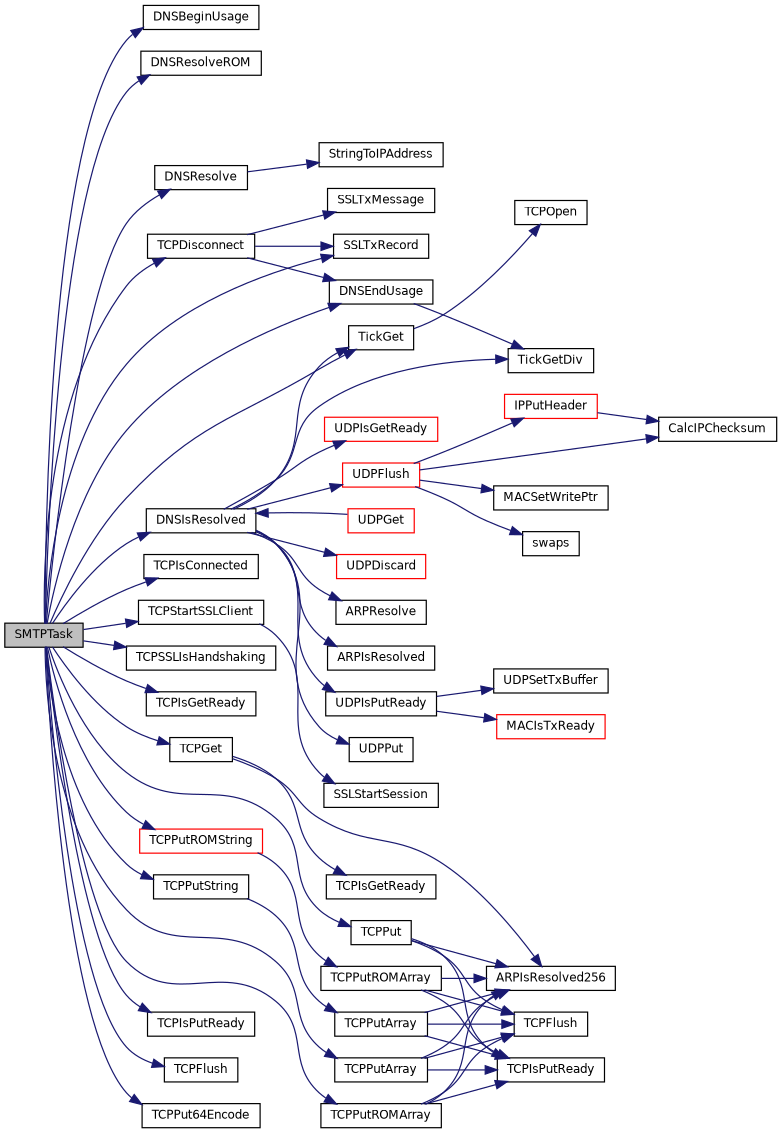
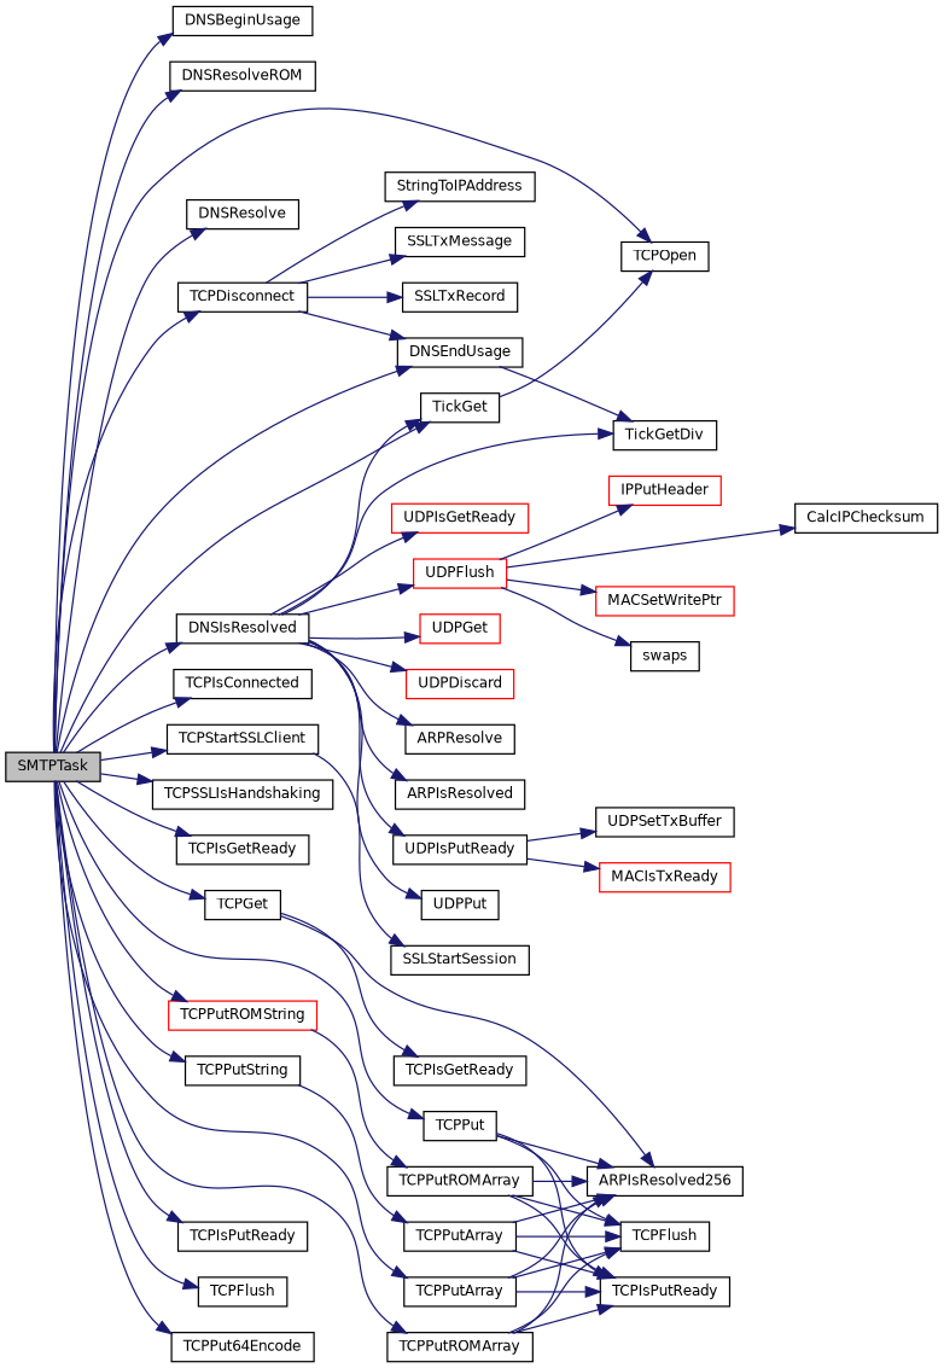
  digraph {
    rankdir=LR
    node [color=black fillcolor=white fontname=Helvetica fontsize=10 shape=record style=filled]
    edge [color=midnightblue fontname=Helvetica fontsize=10 labelfontname=Helvetica labelfontsize=10 style=solid]
    n1 [fillcolor=grey75 fontcolor=black height=0.2 label=SMTPTask width=0.4]
    n2 [height=0.2 label=DNSBeginUsage width=0.4]
    n3 [height=0.2 label=DNSResolveROM width=0.4]
    n4 [height=0.2 label=DNSResolve width=0.4]
    n5 [height=0.2 label=DNSEndUsage width=0.4]
    n6 [height=0.2 label=TickGet width=0.4]
    n7 [height=0.2 label=DNSIsResolved width=0.4]
    n8 [height=0.2 label=TCPOpen width=0.4]
    n9 [height=0.2 label=TCPIsConnected width=0.4]
    n10 [height=0.2 label=TCPStartSSLClient width=0.4]
    n11 [height=0.2 label=TCPSSLIsHandshaking width=0.4]
    n12 [height=0.2 label=TCPIsGetReady width=0.4]
    n13 [height=0.2 label=TCPGet width=0.4]
    n14 [height=0.2 label=TCPIsPutReady width=0.4]
    n15 [color=red height=0.2 label=TCPPutROMString width=0.4]
    n16 [height=0.2 label=TCPFlush width=0.4]
    n17 [height=0.2 label=TCPPut64Encode width=0.4]
    n18 [height=0.2 label=TCPPutArray width=0.4]
    n19 [height=0.2 label=TCPPutROMArray width=0.4]
    n20 [height=0.2 label=TCPPutString width=0.4]
    n21 [height=0.2 label=TCPPut width=0.4]
    n22 [height=0.2 label=TCPDisconnect width=0.4]
    n23 [height=0.2 label=StringToIPAddress width=0.4]
    n24 [height=0.2 label=TickGetDiv width=0.4]
    n25 [height=0.2 label=ARPResolve width=0.4]
    n26 [height=0.2 label=ARPIsResolved width=0.4]
    n27 [height=0.2 label=UDPIsPutReady width=0.4]
    n28 [height=0.2 label=UDPPut width=0.4]
    n29 [color=red height=0.2 label=UDPFlush width=0.4]
    n30 [color=red height=0.2 label=UDPIsGetReady width=0.4]
    n31 [color=red height=0.2 label=UDPGet width=0.4]
    n32 [color=red height=0.2 label=UDPDiscard width=0.4]
    n33 [height=0.2 label=SSLStartSession width=0.4]
    n34 [height=0.2 label=TCPIsGetReady width=0.4]
    n35 [height=0.2 label=ARPIsResolved256 width=0.4]
    n36 [height=0.2 label=TCPPutROMArray width=0.4]
    n37 [height=0.2 label=TCPIsPutReady width=0.4]
    n38 [height=0.2 label=TCPFlush width=0.4]
    n39 [height=0.2 label=TCPPutArray width=0.4]
    n40 [height=0.2 label=SSLTxRecord width=0.4]
    n41 [height=0.2 label=SSLTxMessage width=0.4]
    n42 [color=red height=0.2 label=MACIsTxReady width=0.4]
    n43 [height=0.2 label=UDPSetTxBuffer width=0.4]
    n44 [height=0.2 label=swaps width=0.4]
    n45 [height=0.2 label=CalcIPChecksum width=0.4]
-   n46 [height=0.2 label=MACSetWritePtr width=0.4]
+   n46 [color=red height=0.2 label=MACSetWritePtr width=0.4]
    n47 [color=red height=0.2 label=IPPutHeader width=0.4]
    n1 -> n2
    n1 -> n3
    n1 -> n4
    n1 -> n5
    n1 -> n6
    n1 -> n7
-   n1 -> n40
+   n1 -> n8
    n1 -> n9
    n1 -> n10
    n1 -> n11
    n1 -> n12
    n1 -> n13
    n1 -> n14
    n1 -> n15
    n1 -> n16
    n1 -> n17
    n1 -> n18
    n1 -> n19
    n1 -> n20
    n1 -> n21
    n1 -> n22
-   n4 -> n23
+   n22 -> n23
    n5 -> n24
    n6 -> n8
    n7 -> n6
    n7 -> n24
    n7 -> n25
    n7 -> n26
    n7 -> n27
    n7 -> n28
    n7 -> n29
    n7 -> n30
-   n31 -> n7
+   n7 -> n31
    n7 -> n32
    n10 -> n33
    n13 -> n34
    n13 -> n35
    n15 -> n36
    n18 -> n35
    n18 -> n37
    n18 -> n38
    n19 -> n35
    n19 -> n37
    n19 -> n38
    n20 -> n39
    n21 -> n35
    n21 -> n37
    n21 -> n38
    n22 -> n5
    n22 -> n40
    n22 -> n41
    n27 -> n42
    n27 -> n43
    n29 -> n44
    n29 -> n45
    n29 -> n46
    n29 -> n47
    n36 -> n35
    n36 -> n37
    n36 -> n38
    n39 -> n35
    n39 -> n37
    n39 -> n38
-   n47 -> n45
  }
